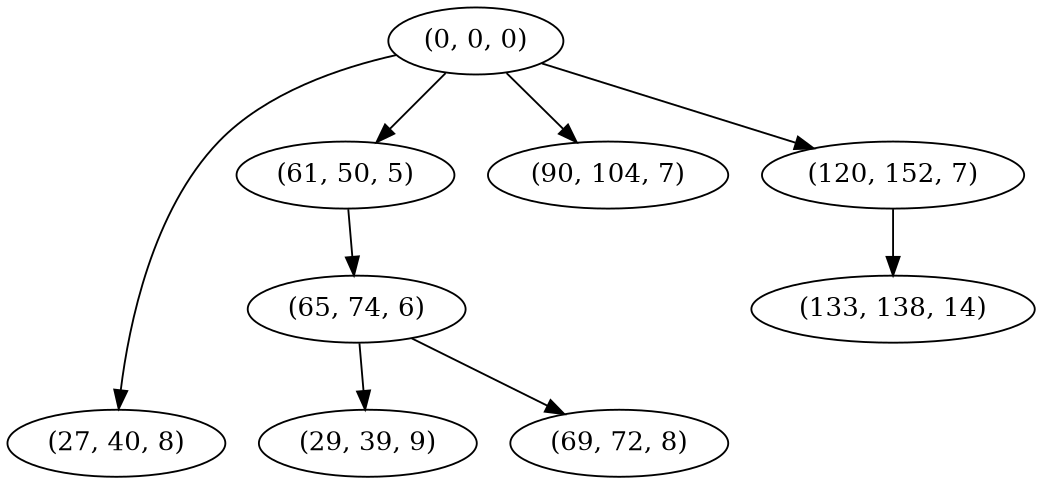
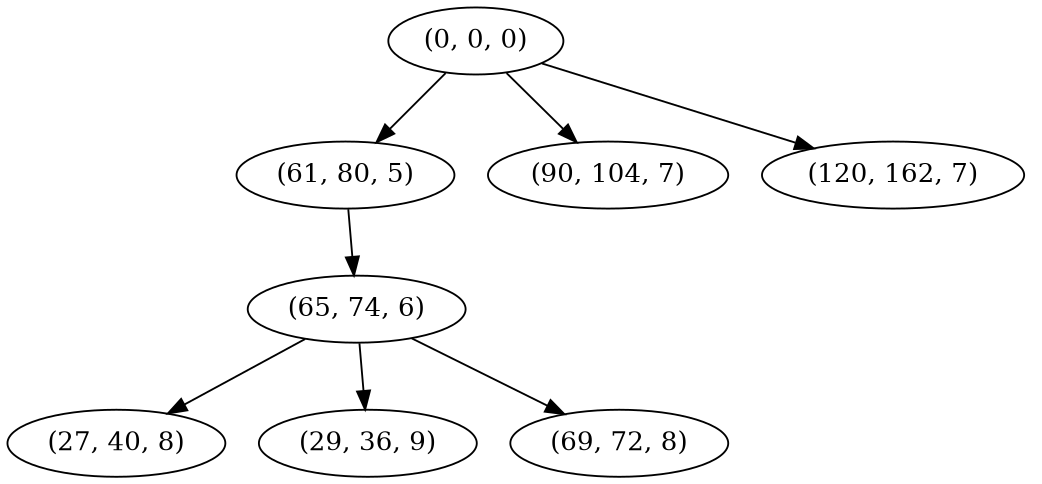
  digraph {
    "(0, 0, 0)"
    "(27, 40, 8)"
-   "(61, 80, 5)" [label="(61, 50, 5)"]
+   "(61, 80, 5)"
    n4 [label="(90, 104, 7)"]
-   "(120, 152, 7)"
+   "(120, 152, 7)" [label="(120, 162, 7)"]
    "(65, 74, 6)"
-   "(133, 138, 14)"
-   "(29, 39, 9)"
+   "(29, 39, 9)" [label="(29, 36, 9)"]
    n9 [label="(69, 72, 8)"]
-   "(0, 0, 0)" -> "(27, 40, 8)"
+   "(65, 74, 6)" -> "(27, 40, 8)"
    "(0, 0, 0)" -> "(61, 80, 5)"
    "(0, 0, 0)" -> n4
    "(0, 0, 0)" -> "(120, 152, 7)"
    "(61, 80, 5)" -> "(65, 74, 6)"
-   "(120, 152, 7)" -> "(133, 138, 14)"
    "(65, 74, 6)" -> "(29, 39, 9)"
    "(65, 74, 6)" -> n9
  }
